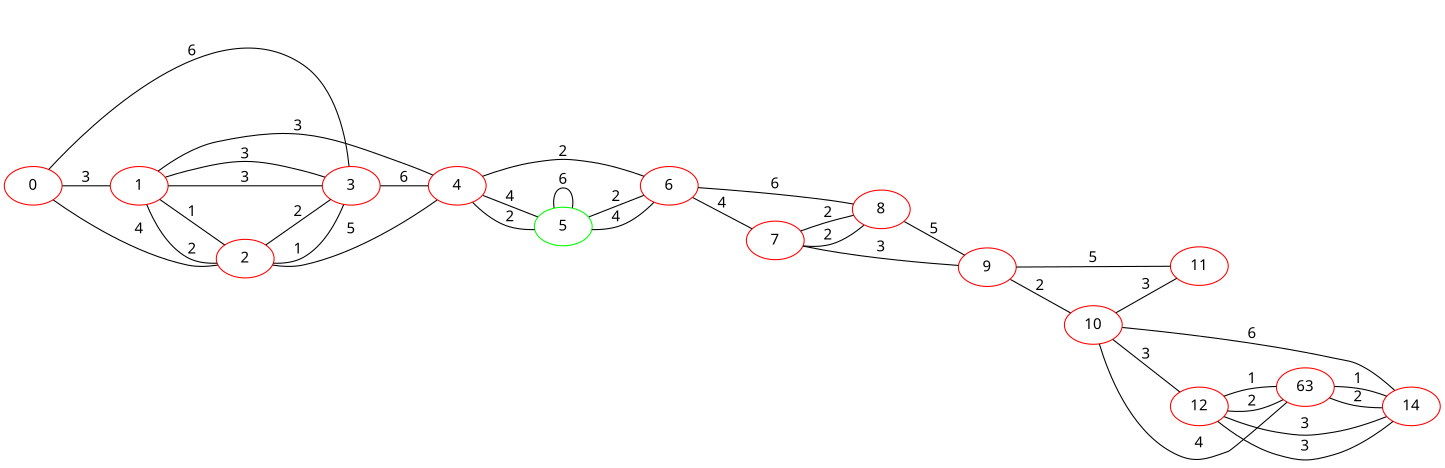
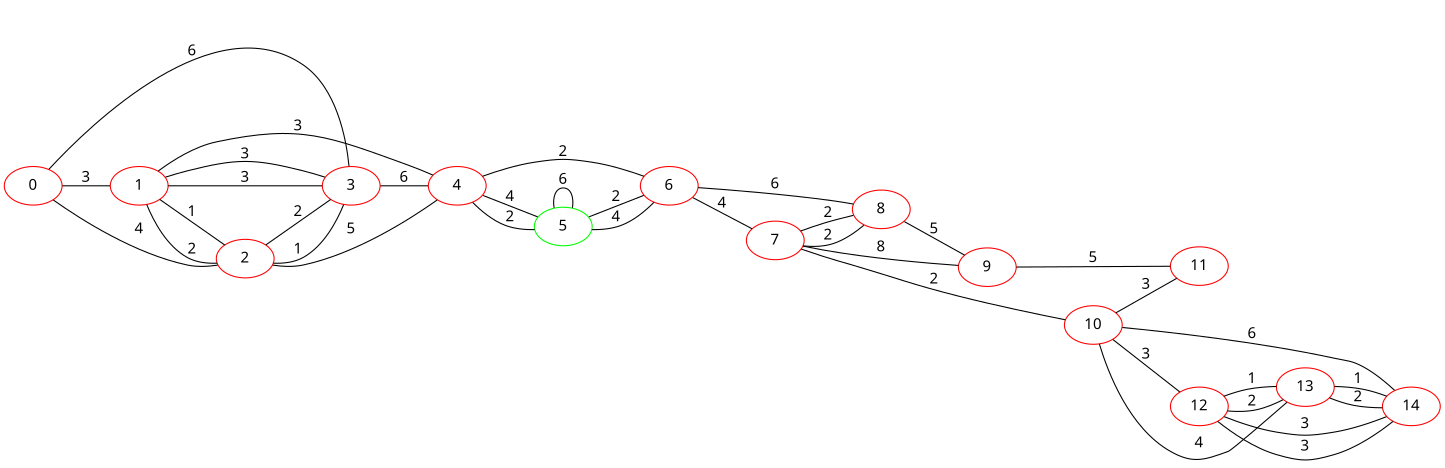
  graph {
    fontname="Noto Sans"
    rankdir=LR
    node [color=red fontname="Noto Sans" weight=1]
    edge [fontname="Noto Sans"]
    0
    1
    2
    3
    4
    5 [color=green weight=2]
    6
    7
    8
    9
    10
    11
    12
-   13 [label=63]
+   13
    14
    0 -- 1 [label=3]
    0 -- 2 [label=4]
    0 -- 3 [label=6]
    1 -- 2 [label=2]
    1 -- 2 [label=1]
    1 -- 3 [label=3]
    1 -- 3 [label=3]
    1 -- 4 [label=3]
    2 -- 3 [label=1]
    2 -- 3 [label=2]
    2 -- 4 [label=5]
    3 -- 4 [label=6]
    4 -- 5 [label=2]
    4 -- 5 [label=4]
    4 -- 6 [label=2]
    5 -- 5 [label=6]
    5 -- 6 [label=4]
    5 -- 6 [label=2]
    6 -- 7 [label=4]
    6 -- 8 [label=6]
    7 -- 8 [label=2]
    7 -- 8 [label=2]
-   7 -- 9 [label=3]
+   7 -- 9 [label=8]
    8 -- 9 [label=5]
-   9 -- 10 [label=2]
+   7 -- 10 [label=2]
    9 -- 11 [label=5]
    10 -- 11 [label=3]
    10 -- 12 [label=3]
    10 -- 13 [label=4]
    10 -- 14 [label=6]
    12 -- 13 [label=1]
    12 -- 13 [label=2]
    12 -- 14 [label=3]
    12 -- 14 [label=3]
    13 -- 14 [label=2]
    13 -- 14 [label=1]
  }
